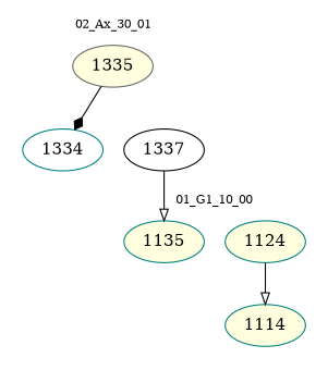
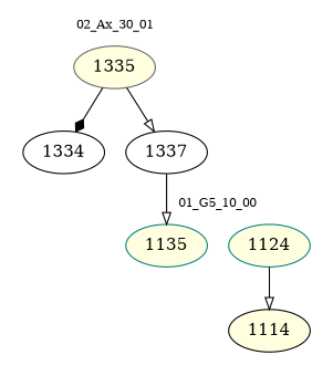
  digraph {
    node [color=teal fillcolor=lightyellow style=filled]
    edge [arrowhead=onormal color=black]
    n1 [color=gray40 label=1335]
-   n2 [fillcolor=white label=1334]
+   n2 [color=black fillcolor=white label=1334]
    n3 [color=black fillcolor=white label=1337]
    n4 [label=1124]
-   n5 [label=1114]
+   n5 [color=black label=1114]
    n6 [label=1135]
    subgraph cluster_1 {
      color=white
      fontsize=10
      label="02_Ax_30_01"
      n1
      n2
      n3
    }
    subgraph cluster_2 {
      color=white
      fontsize=10
-     label="01_G1_10_00"
+     label="01_G5_10_00"
      n4
      n5
      n6
    }
    n1 -> n2 [arrowhead=diamond]
+   n1 -> n3
    n3 -> n6
    n4 -> n5
  }
